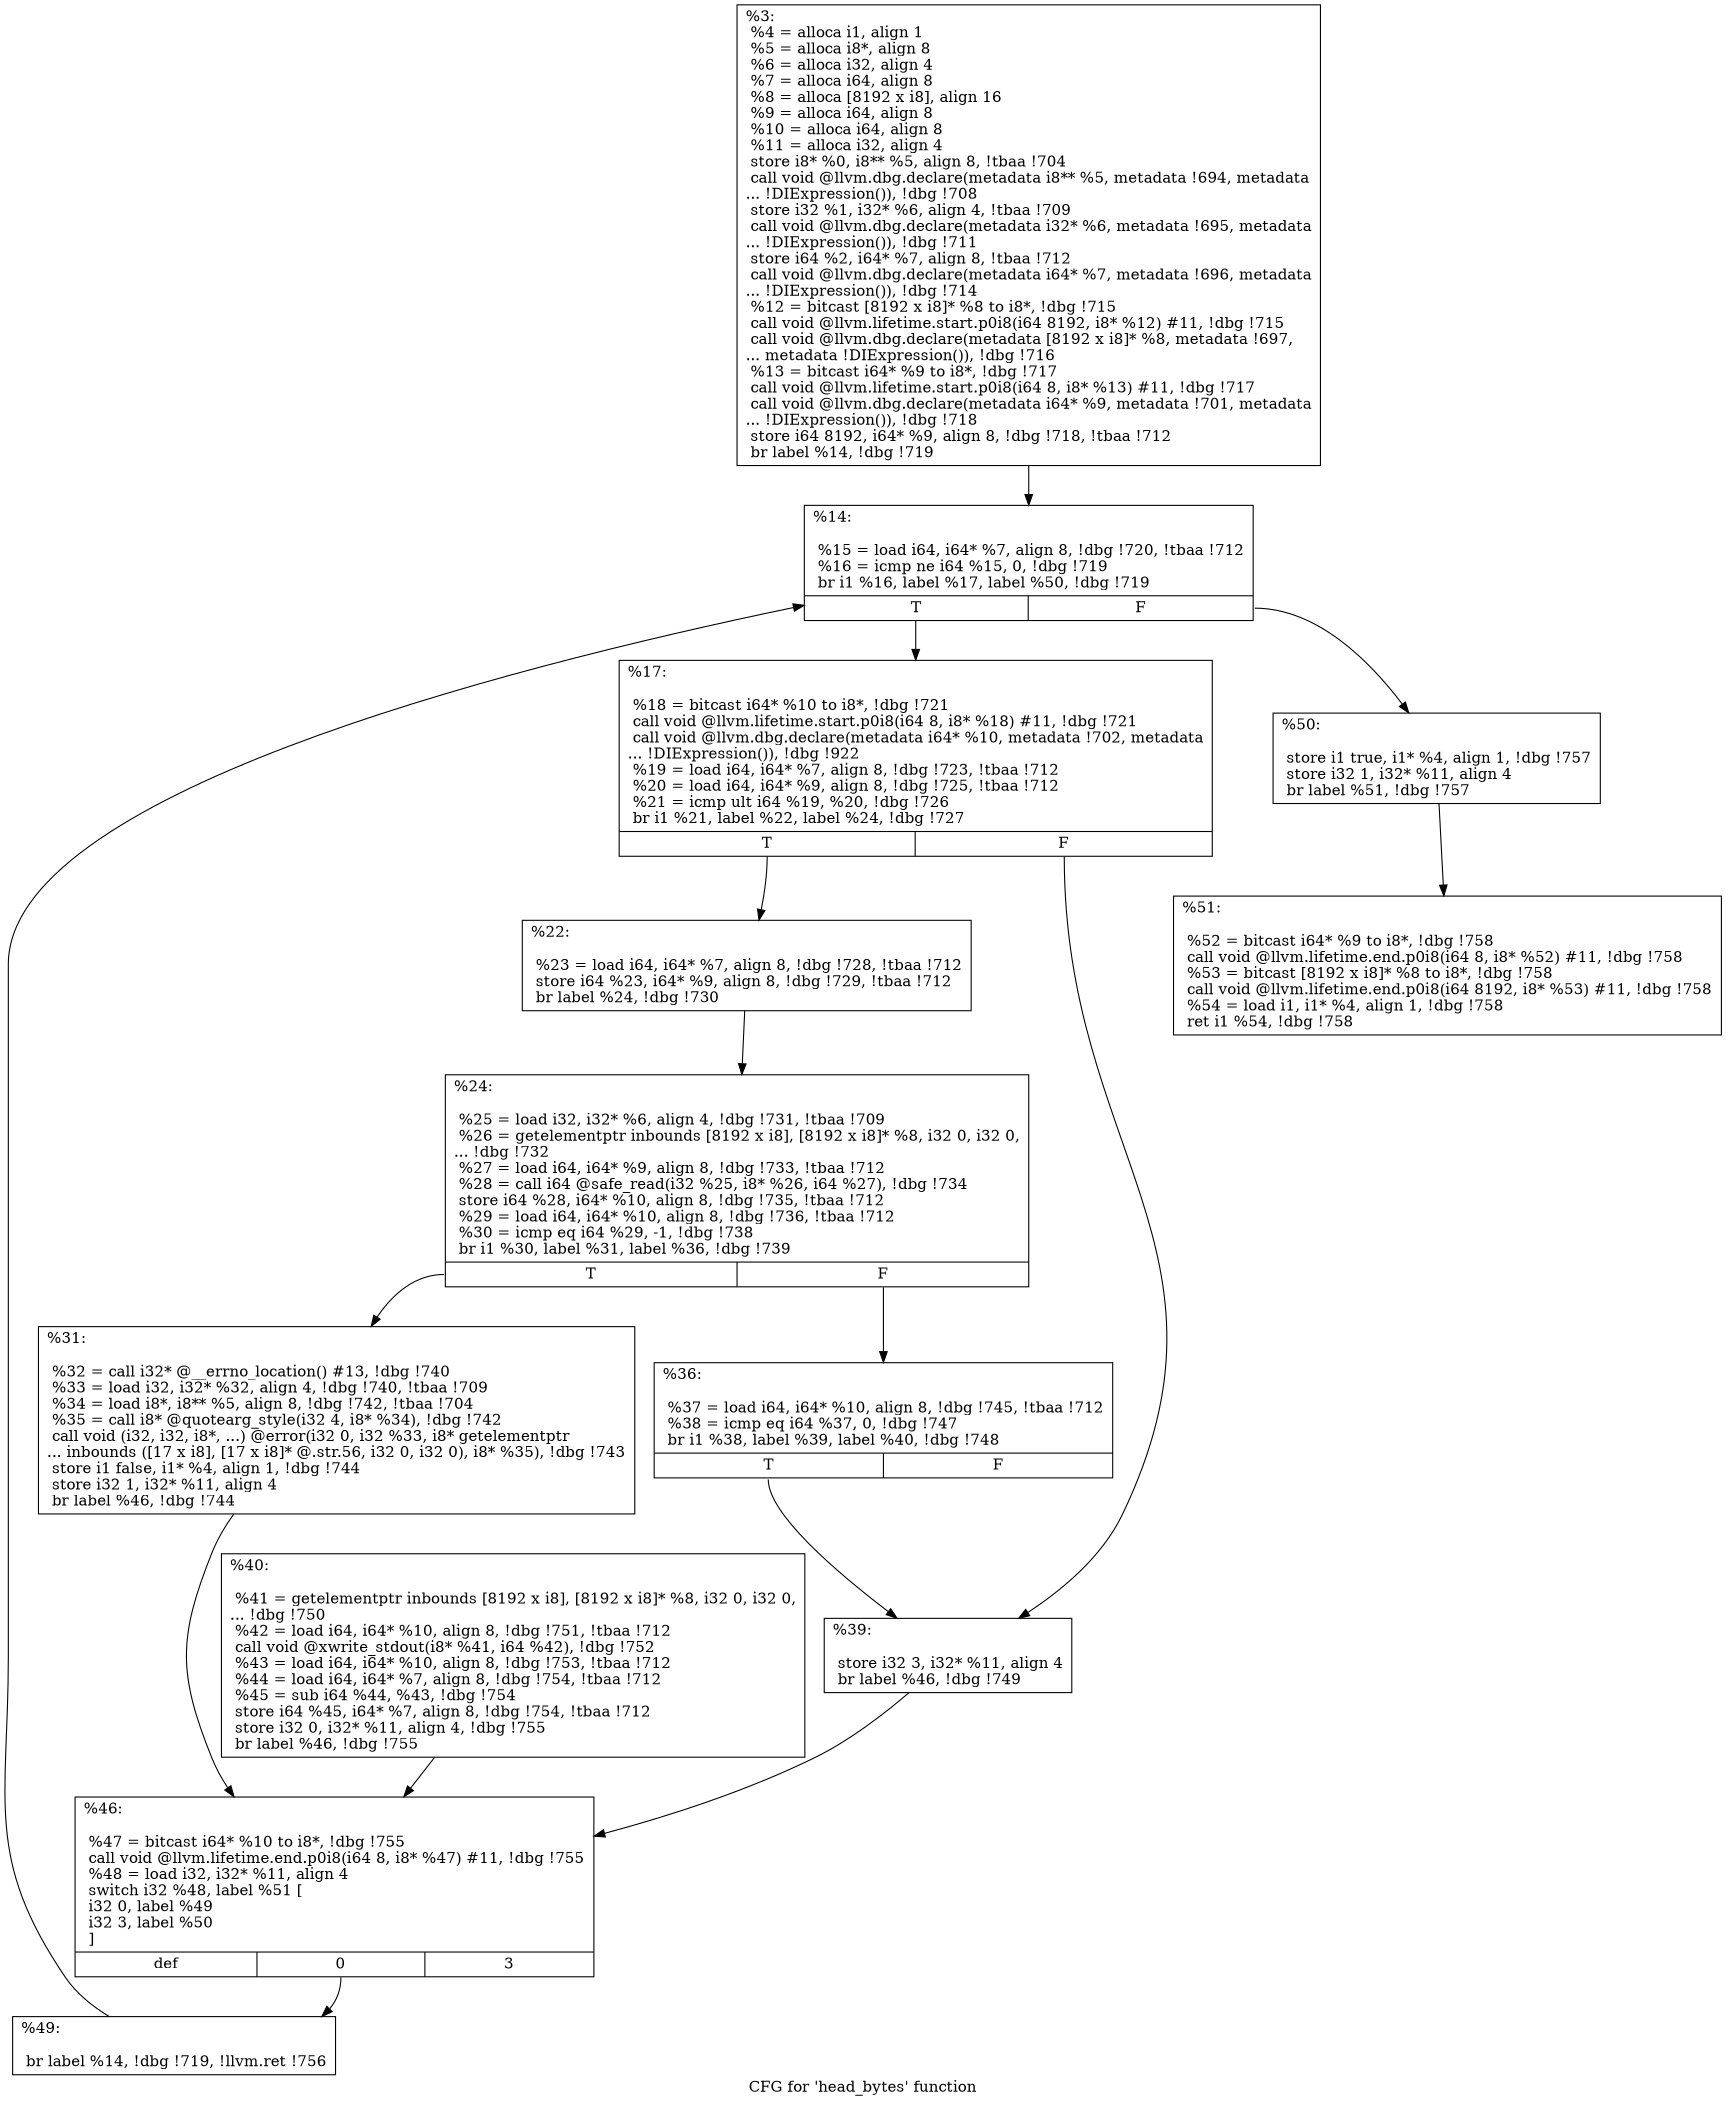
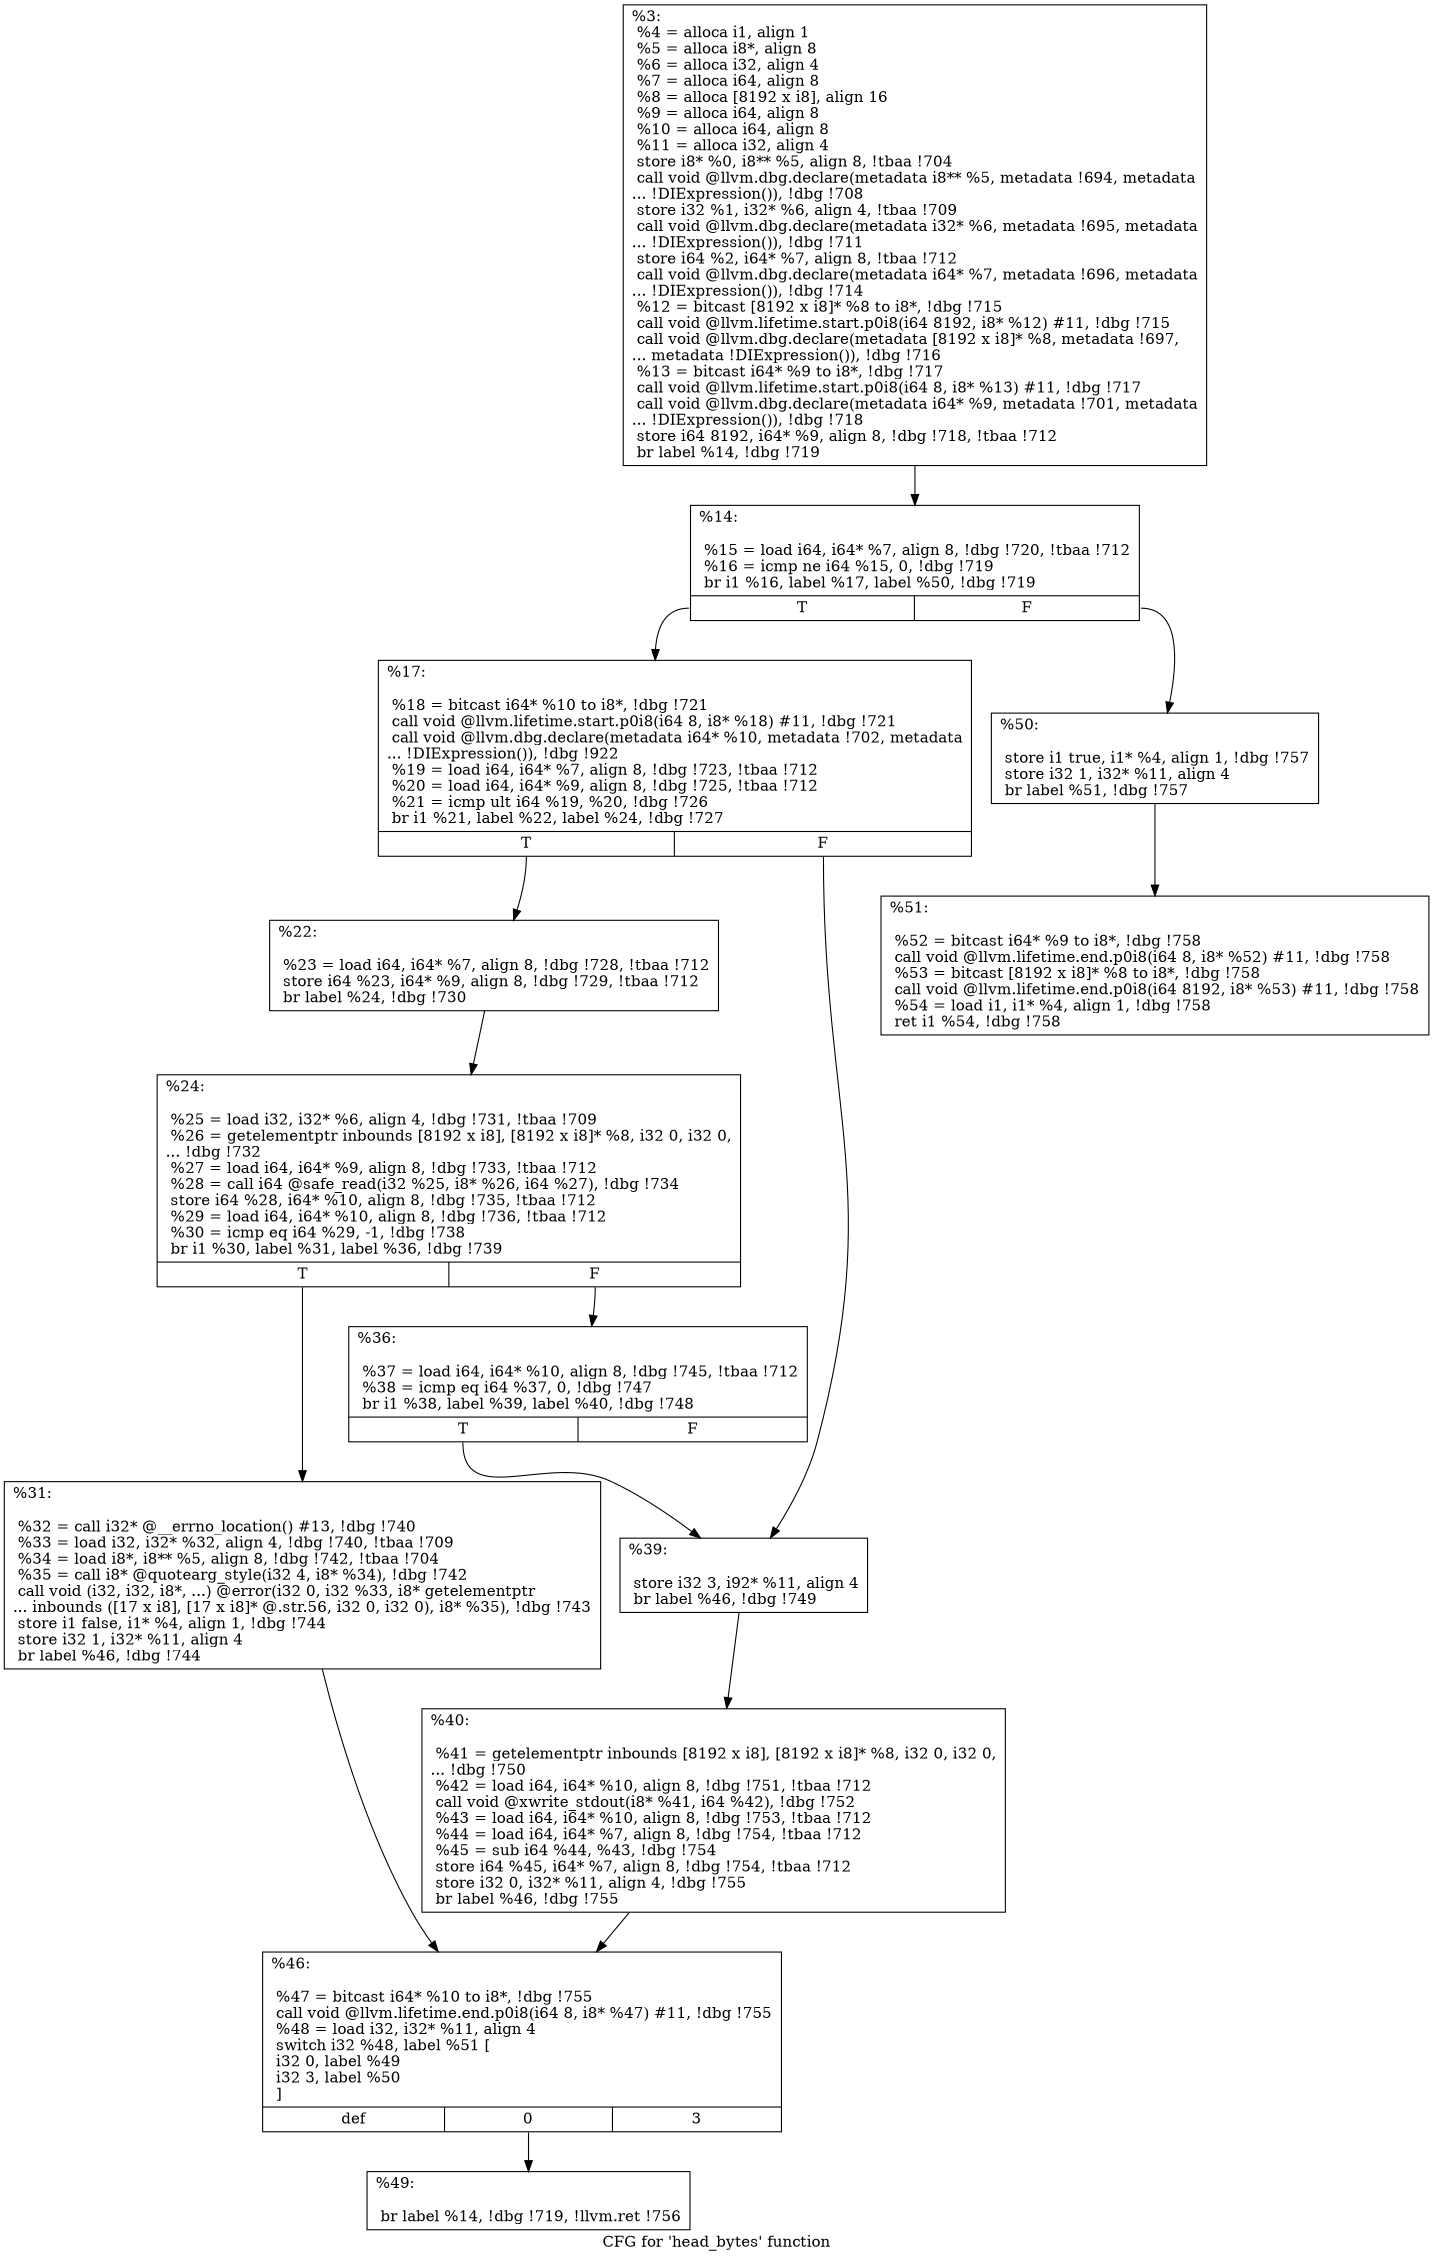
  digraph {
    label="CFG for 'head_bytes' function"
    node [shape=record]
    n1 [label="{%3:\l  %4 = alloca i1, align 1\l  %5 = alloca i8*, align 8\l  %6 = alloca i32, align 4\l  %7 = alloca i64, align 8\l  %8 = alloca [8192 x i8], align 16\l  %9 = alloca i64, align 8\l  %10 = alloca i64, align 8\l  %11 = alloca i32, align 4\l  store i8* %0, i8** %5, align 8, !tbaa !704\l  call void @llvm.dbg.declare(metadata i8** %5, metadata !694, metadata\l... !DIExpression()), !dbg !708\l  store i32 %1, i32* %6, align 4, !tbaa !709\l  call void @llvm.dbg.declare(metadata i32* %6, metadata !695, metadata\l... !DIExpression()), !dbg !711\l  store i64 %2, i64* %7, align 8, !tbaa !712\l  call void @llvm.dbg.declare(metadata i64* %7, metadata !696, metadata\l... !DIExpression()), !dbg !714\l  %12 = bitcast [8192 x i8]* %8 to i8*, !dbg !715\l  call void @llvm.lifetime.start.p0i8(i64 8192, i8* %12) #11, !dbg !715\l  call void @llvm.dbg.declare(metadata [8192 x i8]* %8, metadata !697,\l... metadata !DIExpression()), !dbg !716\l  %13 = bitcast i64* %9 to i8*, !dbg !717\l  call void @llvm.lifetime.start.p0i8(i64 8, i8* %13) #11, !dbg !717\l  call void @llvm.dbg.declare(metadata i64* %9, metadata !701, metadata\l... !DIExpression()), !dbg !718\l  store i64 8192, i64* %9, align 8, !dbg !718, !tbaa !712\l  br label %14, !dbg !719\l}"]
    n2 [label="{%14:\l\l  %15 = load i64, i64* %7, align 8, !dbg !720, !tbaa !712\l  %16 = icmp ne i64 %15, 0, !dbg !719\l  br i1 %16, label %17, label %50, !dbg !719\l|{<s0>T|<s1>F}}"]
    n3 [label="{%17:\l\l  %18 = bitcast i64* %10 to i8*, !dbg !721\l  call void @llvm.lifetime.start.p0i8(i64 8, i8* %18) #11, !dbg !721\l  call void @llvm.dbg.declare(metadata i64* %10, metadata !702, metadata\l... !DIExpression()), !dbg !922\l  %19 = load i64, i64* %7, align 8, !dbg !723, !tbaa !712\l  %20 = load i64, i64* %9, align 8, !dbg !725, !tbaa !712\l  %21 = icmp ult i64 %19, %20, !dbg !726\l  br i1 %21, label %22, label %24, !dbg !727\l|{<s0>T|<s1>F}}"]
    n4 [label="{%50:\l\l  store i1 true, i1* %4, align 1, !dbg !757\l  store i32 1, i32* %11, align 4\l  br label %51, !dbg !757\l}"]
    n5 [label="{%22:\l\l  %23 = load i64, i64* %7, align 8, !dbg !728, !tbaa !712\l  store i64 %23, i64* %9, align 8, !dbg !729, !tbaa !712\l  br label %24, !dbg !730\l}"]
-   n6 [label="{%39:\l\l  store i32 3, i32* %11, align 4\l  br label %46, !dbg !749\l}"]
+   n6 [label="{%39:\l\l  store i32 3, i92* %11, align 4\l  br label %46, !dbg !749\l}"]
    n7 [label="{%51:\l\l  %52 = bitcast i64* %9 to i8*, !dbg !758\l  call void @llvm.lifetime.end.p0i8(i64 8, i8* %52) #11, !dbg !758\l  %53 = bitcast [8192 x i8]* %8 to i8*, !dbg !758\l  call void @llvm.lifetime.end.p0i8(i64 8192, i8* %53) #11, !dbg !758\l  %54 = load i1, i1* %4, align 1, !dbg !758\l  ret i1 %54, !dbg !758\l}"]
    n8 [label="{%24:\l\l  %25 = load i32, i32* %6, align 4, !dbg !731, !tbaa !709\l  %26 = getelementptr inbounds [8192 x i8], [8192 x i8]* %8, i32 0, i32 0,\l... !dbg !732\l  %27 = load i64, i64* %9, align 8, !dbg !733, !tbaa !712\l  %28 = call i64 @safe_read(i32 %25, i8* %26, i64 %27), !dbg !734\l  store i64 %28, i64* %10, align 8, !dbg !735, !tbaa !712\l  %29 = load i64, i64* %10, align 8, !dbg !736, !tbaa !712\l  %30 = icmp eq i64 %29, -1, !dbg !738\l  br i1 %30, label %31, label %36, !dbg !739\l|{<s0>T|<s1>F}}"]
    n9 [label="{%31:\l\l  %32 = call i32* @__errno_location() #13, !dbg !740\l  %33 = load i32, i32* %32, align 4, !dbg !740, !tbaa !709\l  %34 = load i8*, i8** %5, align 8, !dbg !742, !tbaa !704\l  %35 = call i8* @quotearg_style(i32 4, i8* %34), !dbg !742\l  call void (i32, i32, i8*, ...) @error(i32 0, i32 %33, i8* getelementptr\l... inbounds ([17 x i8], [17 x i8]* @.str.56, i32 0, i32 0), i8* %35), !dbg !743\l  store i1 false, i1* %4, align 1, !dbg !744\l  store i32 1, i32* %11, align 4\l  br label %46, !dbg !744\l}"]
    n10 [label="{%36:\l\l  %37 = load i64, i64* %10, align 8, !dbg !745, !tbaa !712\l  %38 = icmp eq i64 %37, 0, !dbg !747\l  br i1 %38, label %39, label %40, !dbg !748\l|{<s0>T|<s1>F}}"]
    n11 [label="{%46:\l\l  %47 = bitcast i64* %10 to i8*, !dbg !755\l  call void @llvm.lifetime.end.p0i8(i64 8, i8* %47) #11, !dbg !755\l  %48 = load i32, i32* %11, align 4\l  switch i32 %48, label %51 [\l    i32 0, label %49\l    i32 3, label %50\l  ]\l|{<s0>def|<s1>0|<s2>3}}"]
    n12 [label="{%49:\l\l  br label %14, !dbg !719, !llvm.ret !756\l}"]
    n13 [label="{%40:\l\l  %41 = getelementptr inbounds [8192 x i8], [8192 x i8]* %8, i32 0, i32 0,\l... !dbg !750\l  %42 = load i64, i64* %10, align 8, !dbg !751, !tbaa !712\l  call void @xwrite_stdout(i8* %41, i64 %42), !dbg !752\l  %43 = load i64, i64* %10, align 8, !dbg !753, !tbaa !712\l  %44 = load i64, i64* %7, align 8, !dbg !754, !tbaa !712\l  %45 = sub i64 %44, %43, !dbg !754\l  store i64 %45, i64* %7, align 8, !dbg !754, !tbaa !712\l  store i32 0, i32* %11, align 4, !dbg !755\l  br label %46, !dbg !755\l}"]
    n1 -> n2
    n2 -> n3 [tailport=s0]
    n2 -> n4 [tailport=s1]
    n3 -> n5 [tailport=s0]
    n3 -> n6 [tailport=s1]
    n4 -> n7
    n5 -> n8
-   n6 -> n11
+   n6 -> n13
    n8 -> n9 [tailport=s0]
    n8 -> n10 [tailport=s1]
    n9 -> n11
    n10 -> n6 [tailport=s0]
    n11 -> n12 [tailport=s1]
-   n12 -> n2
    n13 -> n11
  }
